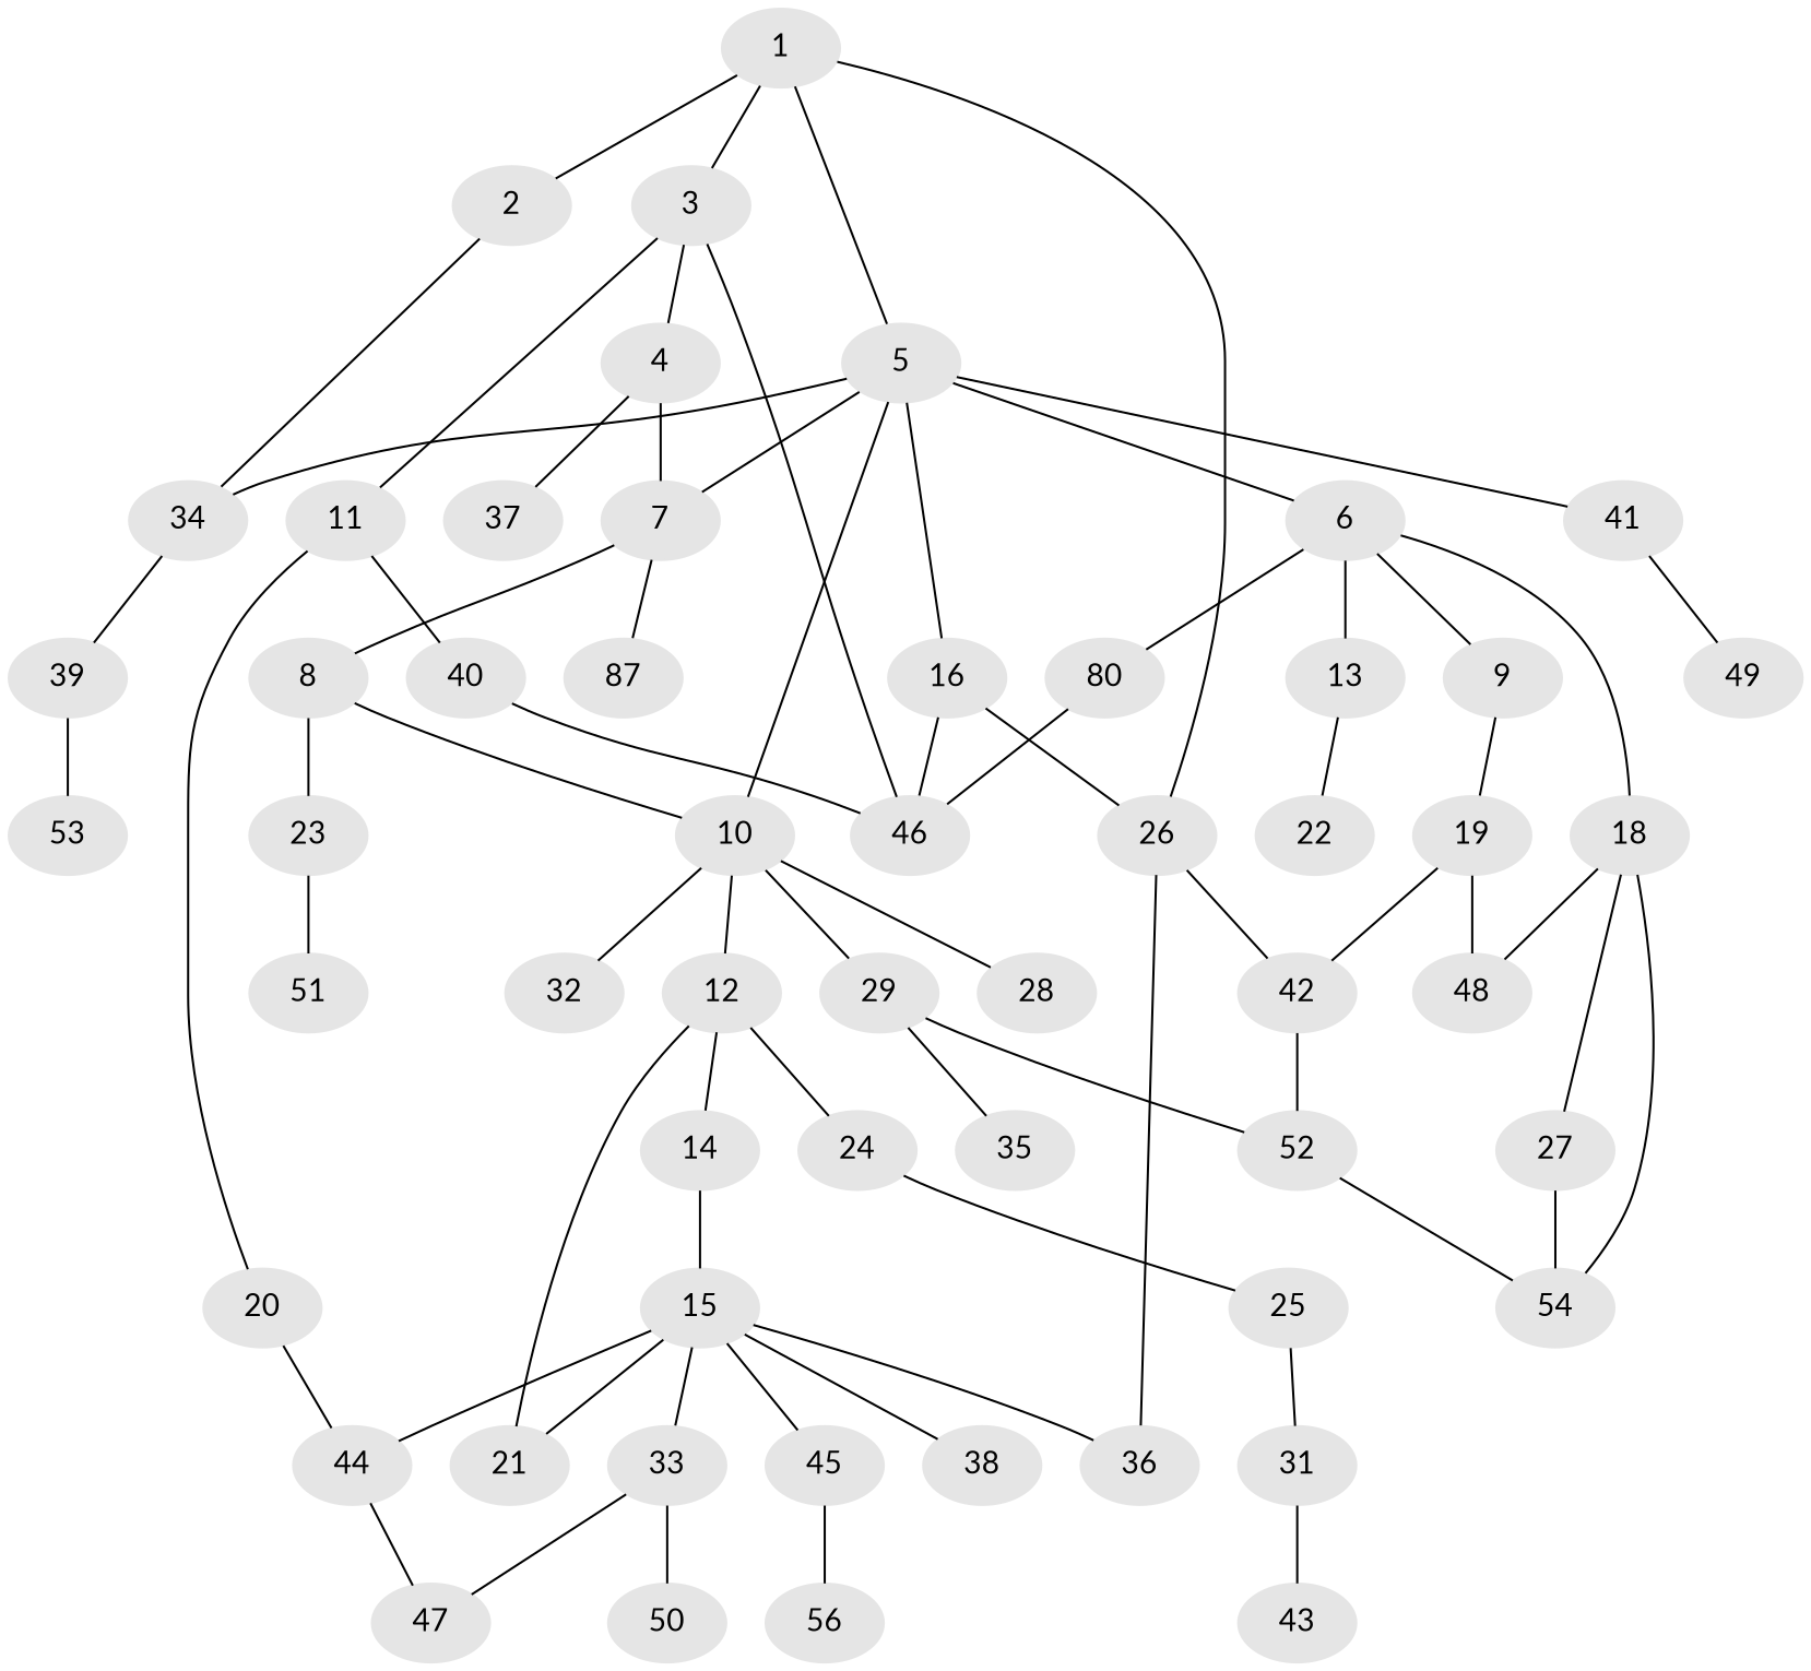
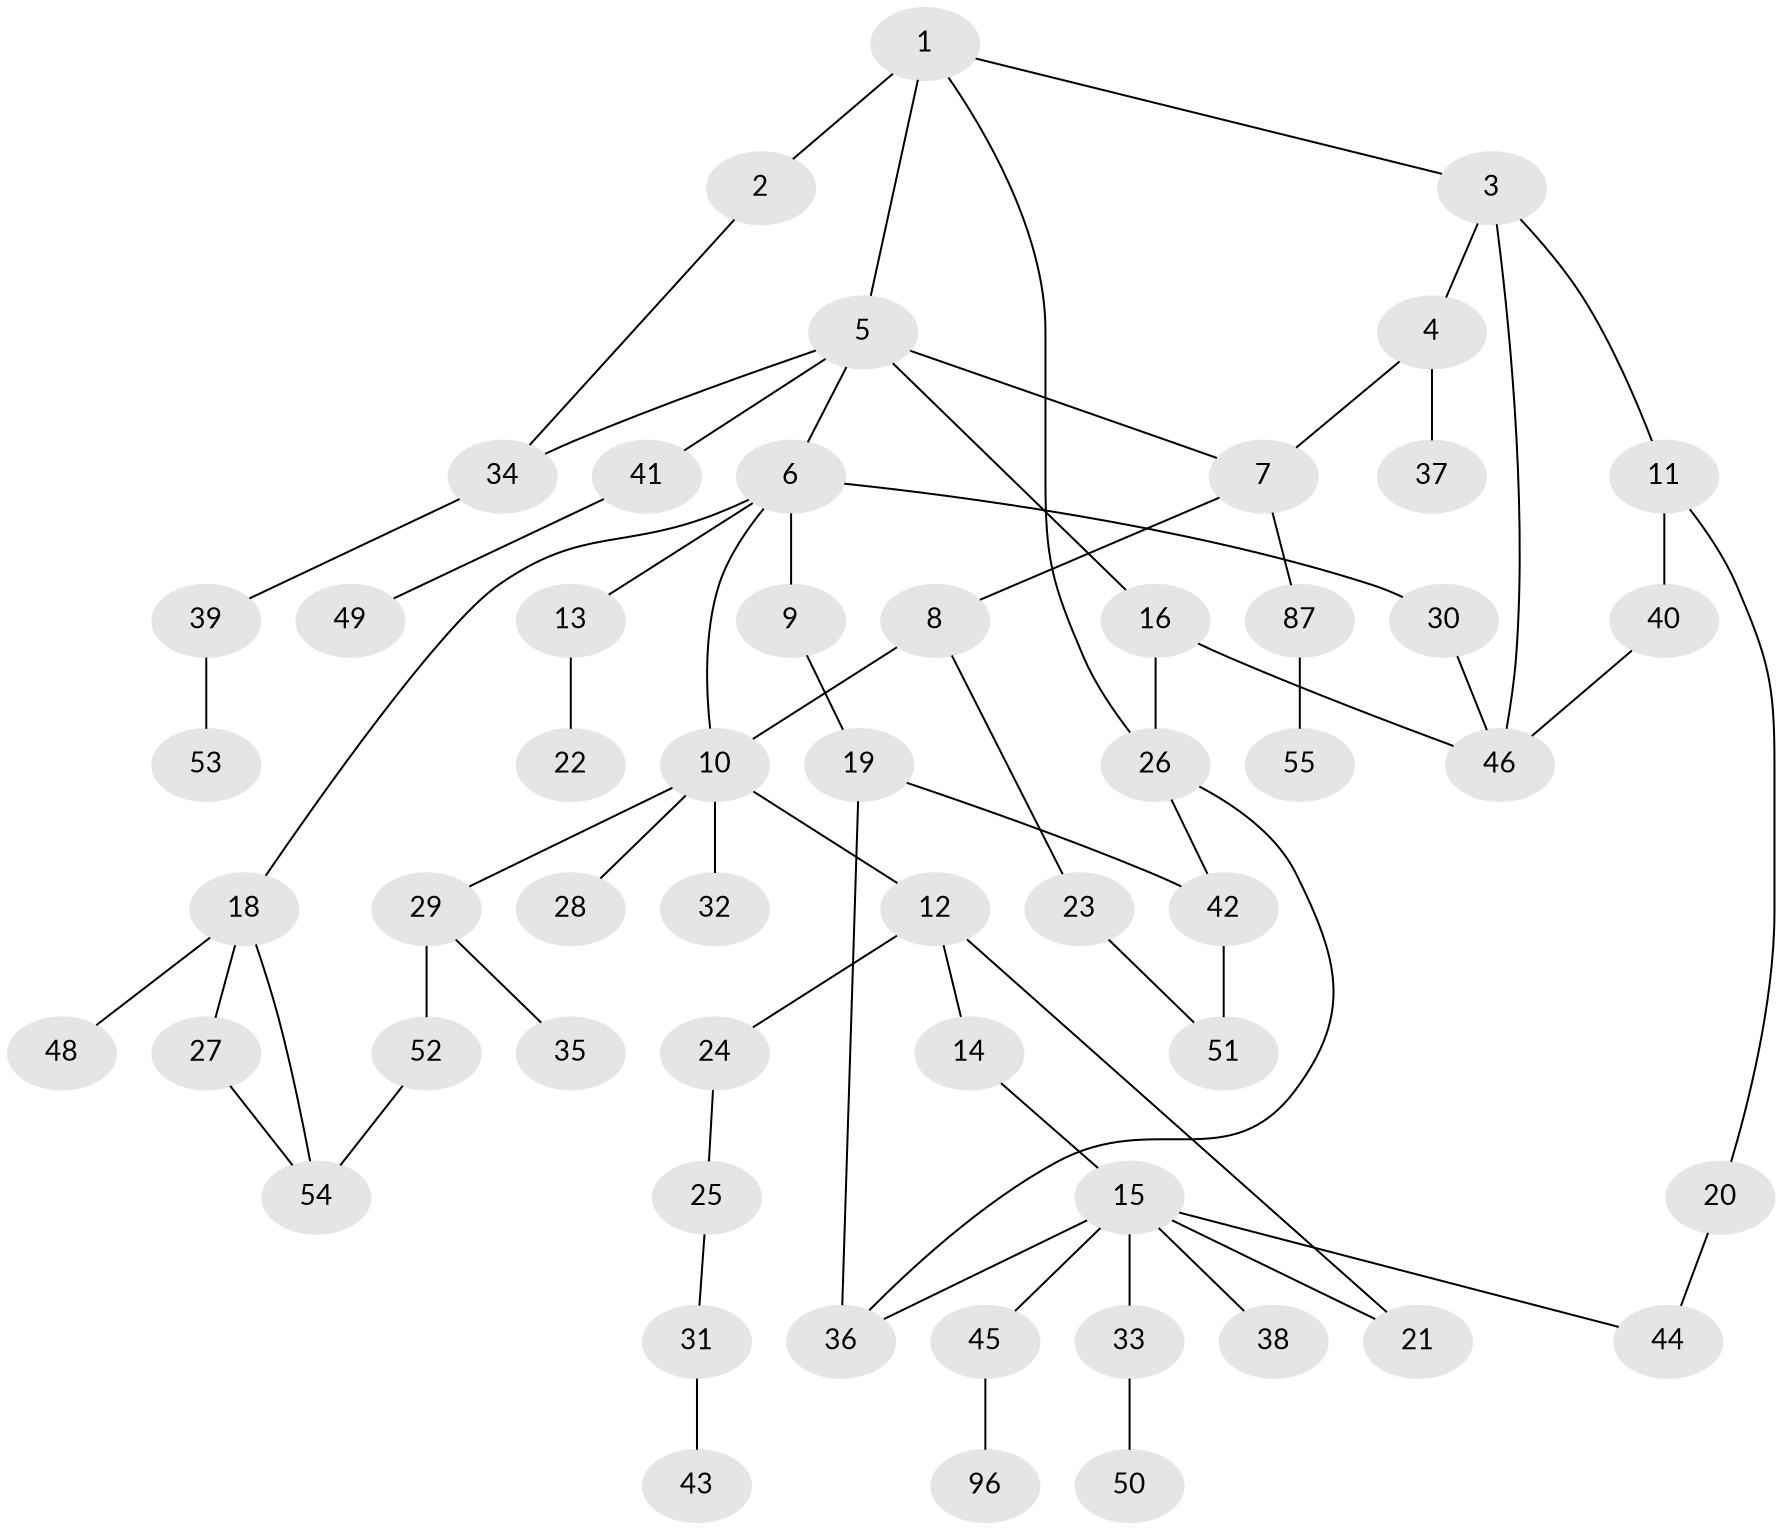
  graph {
    fontname=Lato
    node [color=gray90 fontname=Lato style=filled]
    edge [fontname=Lato]
    1
    2
    3
    5
    26
    34
    4
    11
    46
    7
    6
    10
    16
    41
    36
    42
    39
    37
    20
    40
    8
    n22 [label=87]
    9
    13
    18
-   30 [label=80]
+   30
    12
    28
    29
    32
    49
    19
    22
    27
    48
    54
    23
+   55
    51
    14
    21
    24
    35
    52
    44
    15
    25
    33
    38
    45
-   47
    50
-   56
+   56 [label=96]
    31
    43
    53
    1 -- 2
    1 -- 3
    1 -- 5
    1 -- 26
    2 -- 34
    3 -- 4
    3 -- 11
    3 -- 46
    5 -- 34
    5 -- 7
    5 -- 6
-   5 -- 10
+   6 -- 10
    5 -- 16
    5 -- 41
    26 -- 36
    26 -- 42
    34 -- 39
    4 -- 7
    4 -- 37
    11 -- 20
    11 -- 40
    7 -- 8
    7 -- n22
    6 -- 9
    6 -- 13
    6 -- 18
    6 -- 30
    10 -- 12
    10 -- 28
    10 -- 29
    10 -- 32
    16 -- 26
    16 -- 46
    41 -- 49
-   42 -- 52
+   42 -- 51
    39 -- 53
    20 -- 44
    40 -- 46
    8 -- 10
    8 -- 23
+   n22 -- 55
    9 -- 19
    13 -- 22
    18 -- 27
    18 -- 48
    18 -- 54
    30 -- 46
    12 -- 14
    12 -- 21
    12 -- 24
    29 -- 35
    29 -- 52
-   19 -- 48
+   19 -- 36
    19 -- 42
    27 -- 54
    23 -- 51
    14 -- 15
    24 -- 25
    52 -- 54
-   44 -- 47
    15 -- 36
    15 -- 21
    15 -- 44
    15 -- 33
    15 -- 38
    15 -- 45
    25 -- 31
-   33 -- 47
    33 -- 50
    45 -- 56
    31 -- 43
  }
